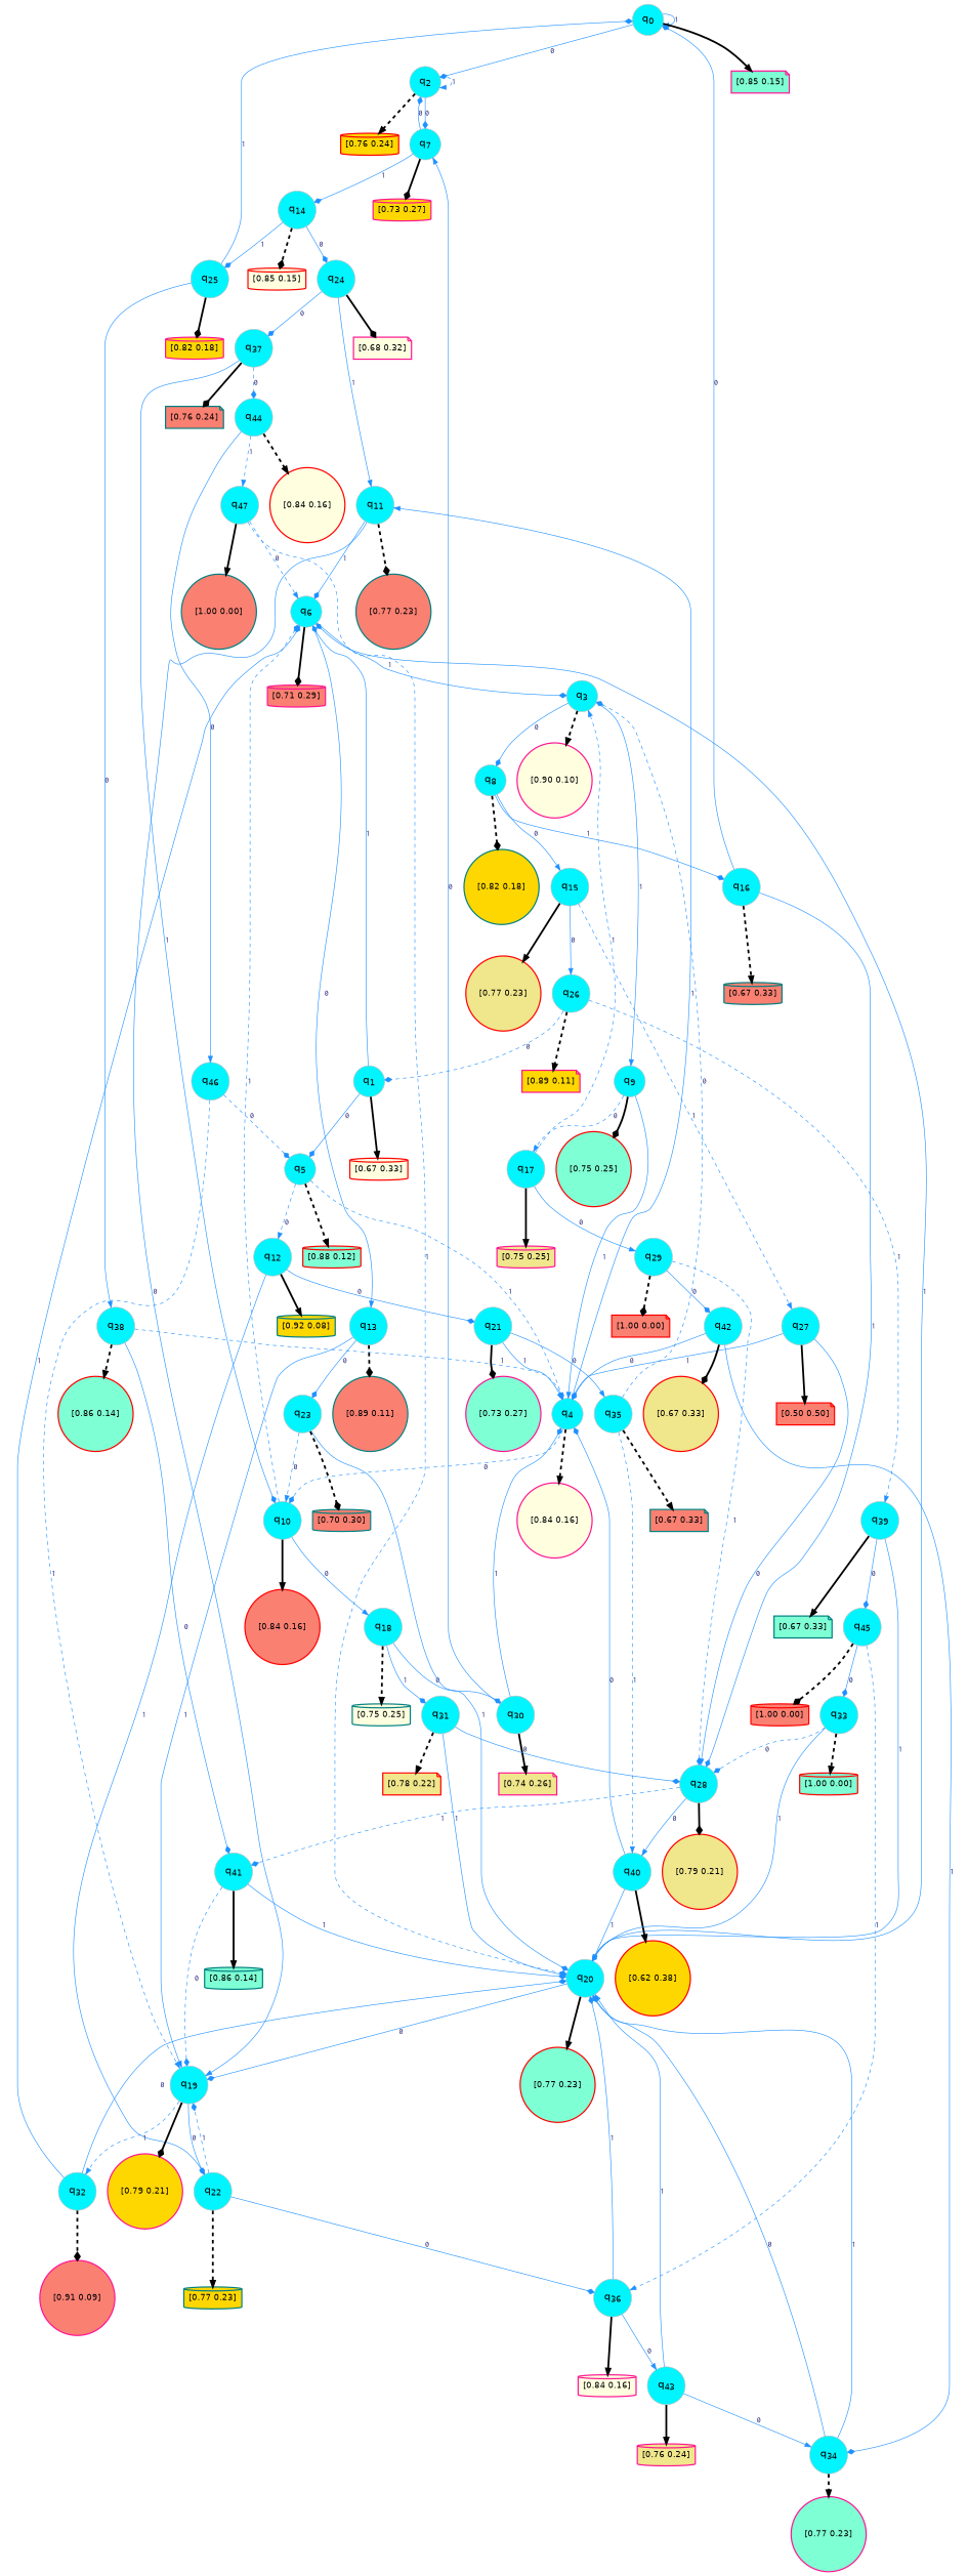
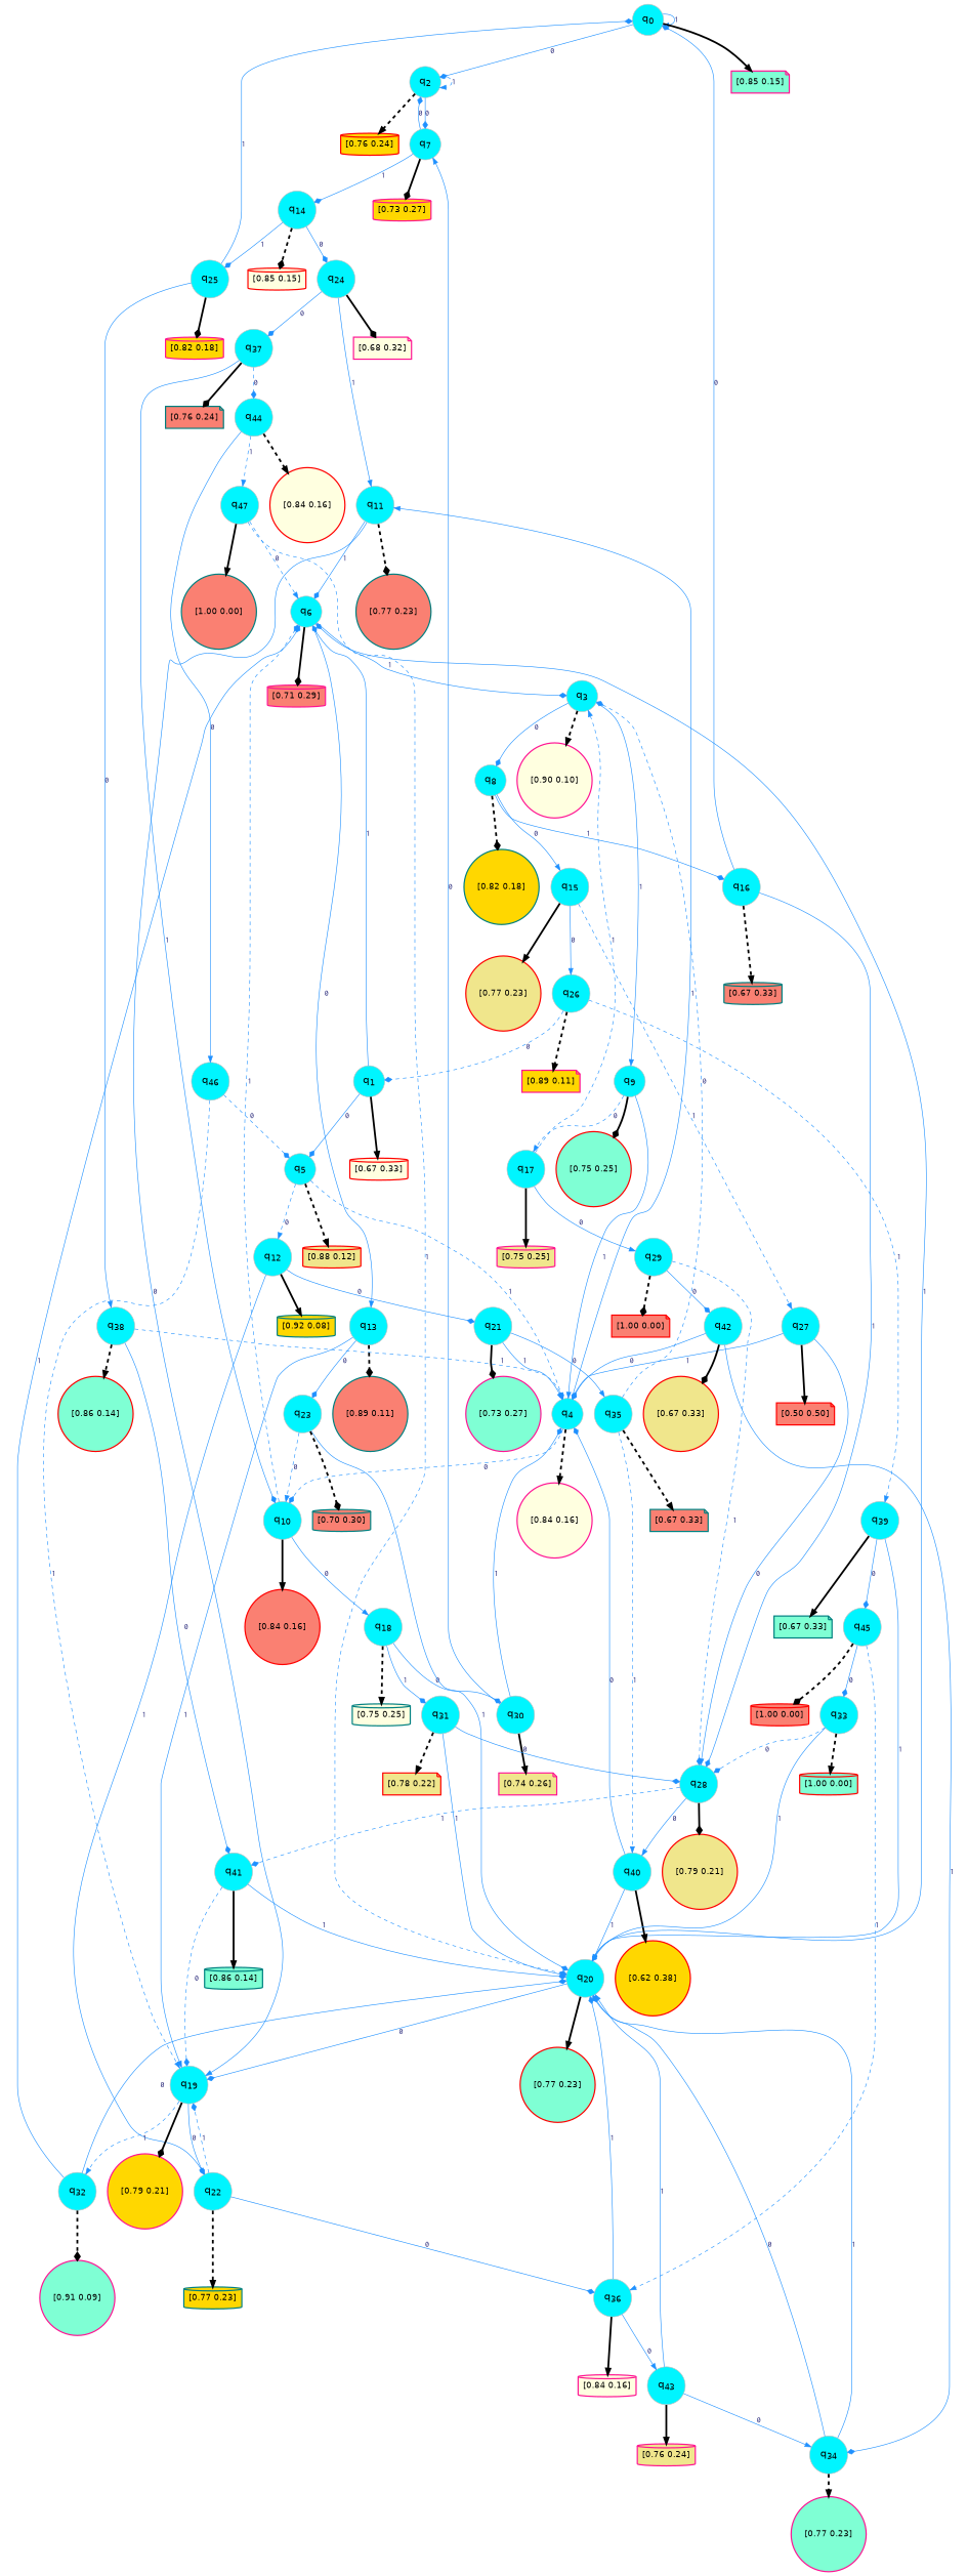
  digraph {
    rankdir=TD
    node [color=gray fillcolor=turquoise1 fontcolor=black fontname=Helvetica fontsize=16 fontweight=bold shape=circle style=filled]
    edge [arrowhead=diamond arrowsize=1 color=dodgerblue1 fontcolor=midnightblue fontname=courier fontweight=bold penwidth=1 style=solid weight=20]
    n1 [label=<q<SUB>0</SUB>>]
    n2 [label=<q<SUB>2</SUB>>]
    n3 [color=deeppink fillcolor=aquamarine fontsize=14 label="[0.85 0.15]" penwidth=2 shape=note]
    n4 [label=<q<SUB>7</SUB>>]
    n5 [color=red fillcolor=gold fontsize=14 label="[0.76 0.24]" penwidth=2 shape=cylinder]
    n6 [label=<q<SUB>1</SUB>>]
    n7 [label=<q<SUB>5</SUB>>]
    n8 [label=<q<SUB>6</SUB>>]
    n9 [color=red fillcolor=lightyellow fontsize=14 label="[0.67 0.33]" penwidth=2 shape=cylinder]
    n10 [label=<q<SUB>4</SUB>>]
    n11 [label=<q<SUB>12</SUB>>]
-   n12 [color=red fillcolor=aquamarine fontsize=14 label="[0.88 0.12]" penwidth=2 shape=cylinder]
+   n12 [color=red fillcolor=khaki fontsize=14 label="[0.88 0.12]" penwidth=2 shape=cylinder]
    n13 [label=<q<SUB>3</SUB>>]
    n14 [label=<q<SUB>13</SUB>>]
    n15 [color=deeppink fillcolor=salmon fontsize=14 label="[0.71 0.29]" penwidth=2 shape=cylinder]
    n16 [label=<q<SUB>14</SUB>>]
    n17 [color=deeppink fillcolor=gold fontsize=14 label="[0.73 0.27]" penwidth=2 shape=cylinder]
    n18 [label=<q<SUB>8</SUB>>]
    n19 [label=<q<SUB>9</SUB>>]
    n20 [color=deeppink fillcolor=lightyellow fontsize=14 label="[0.90 0.10]" penwidth=2]
    n21 [label=<q<SUB>15</SUB>>]
    n22 [label=<q<SUB>16</SUB>>]
    n23 [color=teal fillcolor=gold fontsize=14 label="[0.82 0.18]" penwidth=2]
    n24 [label=<q<SUB>17</SUB>>]
    n25 [color=red fillcolor=aquamarine fontsize=14 label="[0.75 0.25]" penwidth=2]
    n26 [label=<q<SUB>10</SUB>>]
    n27 [label=<q<SUB>11</SUB>>]
    n28 [color=deeppink fillcolor=lightyellow fontsize=14 label="[0.84 0.16]" penwidth=2]
    n29 [label=<q<SUB>18</SUB>>]
    n30 [color=red fillcolor=salmon fontsize=14 label="[0.84 0.16]" penwidth=2]
    n31 [label=<q<SUB>19</SUB>>]
    n32 [color=teal fillcolor=salmon fontsize=14 label="[0.77 0.23]" penwidth=2]
    n33 [label=<q<SUB>21</SUB>>]
    n34 [label=<q<SUB>22</SUB>>]
    n35 [color=teal fillcolor=gold fontsize=14 label="[0.92 0.08]" penwidth=2 shape=cylinder]
    n36 [label=<q<SUB>23</SUB>>]
    n37 [color=teal fillcolor=salmon fontsize=14 label="[0.89 0.11]" penwidth=2]
    n38 [label=<q<SUB>24</SUB>>]
    n39 [label=<q<SUB>25</SUB>>]
    n40 [color=red fillcolor=lightyellow fontsize=14 label="[0.85 0.15]" penwidth=2 shape=cylinder]
    n41 [label=<q<SUB>26</SUB>>]
    n42 [label=<q<SUB>27</SUB>>]
    n43 [color=red fillcolor=khaki fontsize=14 label="[0.77 0.23]" penwidth=2]
    n44 [label=<q<SUB>28</SUB>>]
    n45 [color=teal fillcolor=salmon fontsize=14 label="[0.67 0.33]" penwidth=2 shape=cylinder]
    n46 [label=<q<SUB>29</SUB>>]
    n47 [color=deeppink fillcolor=khaki fontsize=14 label="[0.75 0.25]" penwidth=2 shape=cylinder]
    n48 [label=<q<SUB>30</SUB>>]
    n49 [label=<q<SUB>31</SUB>>]
    n50 [color=teal fillcolor=lightyellow fontsize=14 label="[0.75 0.25]" penwidth=2 shape=cylinder]
    n51 [label=<q<SUB>32</SUB>>]
    n52 [color=deeppink fillcolor=gold fontsize=14 label="[0.79 0.21]" penwidth=2]
    n53 [label=<q<SUB>35</SUB>>]
    n54 [color=deeppink fillcolor=aquamarine fontsize=14 label="[0.73 0.27]" penwidth=2]
    n55 [label=<q<SUB>36</SUB>>]
    n56 [color=teal fillcolor=gold fontsize=14 label="[0.77 0.23]" penwidth=2 shape=cylinder]
    n57 [label=<q<SUB>20</SUB>>]
    n58 [color=teal fillcolor=salmon fontsize=14 label="[0.70 0.30]" penwidth=2 shape=cylinder]
    n59 [label=<q<SUB>37</SUB>>]
    n60 [color=deeppink fillcolor=lightyellow fontsize=14 label="[0.68 0.32]" penwidth=2 shape=note]
    n61 [label=<q<SUB>38</SUB>>]
    n62 [color=deeppink fillcolor=gold fontsize=14 label="[0.82 0.18]" penwidth=2 shape=cylinder]
    n63 [label=<q<SUB>39</SUB>>]
    n64 [color=deeppink fillcolor=gold fontsize=14 label="[0.89 0.11]" penwidth=2 shape=note]
    n65 [color=red fillcolor=salmon fontsize=14 label="[0.50 0.50]" penwidth=2 shape=note]
    n66 [label=<q<SUB>40</SUB>>]
    n67 [label=<q<SUB>41</SUB>>]
    n68 [color=red fillcolor=khaki fontsize=14 label="[0.79 0.21]" penwidth=2]
    n69 [label=<q<SUB>42</SUB>>]
    n70 [color=red fillcolor=salmon fontsize=14 label="[1.00 0.00]" penwidth=2 shape=note]
    n71 [color=deeppink fillcolor=khaki fontsize=14 label="[0.74 0.26]" penwidth=2 shape=note]
    n72 [color=red fillcolor=khaki fontsize=14 label="[0.78 0.22]" penwidth=2 shape=note]
-   n73 [color=deeppink fillcolor=salmon fontsize=14 label="[0.91 0.09]" penwidth=2]
+   n73 [color=deeppink fillcolor=aquamarine fontsize=14 label="[0.91 0.09]" penwidth=2]
    n74 [color=red fillcolor=aquamarine fontsize=14 label="[0.77 0.23]" penwidth=2]
    n75 [color=teal fillcolor=salmon fontsize=14 label="[0.67 0.33]" penwidth=2 shape=note]
    n76 [label=<q<SUB>43</SUB>>]
    n77 [color=deeppink fillcolor=lightyellow fontsize=14 label="[0.84 0.16]" penwidth=2 shape=cylinder]
    n78 [label=<q<SUB>44</SUB>>]
    n79 [color=teal fillcolor=salmon fontsize=14 label="[0.76 0.24]" penwidth=2 shape=note]
    n80 [color=red fillcolor=aquamarine fontsize=14 label="[0.86 0.14]" penwidth=2]
    n81 [label=<q<SUB>45</SUB>>]
    n82 [color=teal fillcolor=aquamarine fontsize=14 label="[0.67 0.33]" penwidth=2 shape=note]
    n83 [color=red fillcolor=gold fontsize=14 label="[0.62 0.38]" penwidth=2]
    n84 [color=teal fillcolor=aquamarine fontsize=14 label="[0.86 0.14]" penwidth=2 shape=cylinder]
    n85 [label=<q<SUB>34</SUB>>]
    n86 [color=red fillcolor=khaki fontsize=14 label="[0.67 0.33]" penwidth=2]
    n87 [label=<q<SUB>33</SUB>>]
    n88 [color=red fillcolor=aquamarine fontsize=14 label="[1.00 0.00]" penwidth=2 shape=cylinder]
    n89 [color=deeppink fillcolor=aquamarine fontsize=14 label="[0.77 0.23]" penwidth=2]
    n90 [color=deeppink fillcolor=khaki fontsize=14 label="[0.76 0.24]" penwidth=2 shape=cylinder]
    n91 [label=<q<SUB>46</SUB>>]
    n92 [label=<q<SUB>47</SUB>>]
    n93 [color=red fillcolor=lightyellow fontsize=14 label="[0.84 0.16]" penwidth=2]
    n94 [color=red fillcolor=salmon fontsize=14 label="[1.00 0.00]" penwidth=2 shape=cylinder]
    n95 [color=teal fillcolor=salmon fontsize=14 label="[1.00 0.00]" penwidth=2]
    n1 -> n1 [arrowhead=normal label=1 style=bold]
    n1 -> n2 [label=0]
    n1 -> n3 [arrowhead=normal color=black penwidth=3]
    n2 -> n2 [arrowhead=normal label=1 style=dashed]
    n2 -> n4 [label=0]
    n2 -> n5 [arrowhead=normal color=black penwidth=3 style=dashed]
    n4 -> n2 [label=0]
    n4 -> n16 [label=1 style=bold]
    n4 -> n17 [color=black penwidth=3]
    n6 -> n7 [label=0 style=bold]
    n6 -> n8 [label=1]
    n6 -> n9 [arrowhead=normal color=black penwidth=3]
    n7 -> n10 [arrowhead=normal label=1 style=dashed]
    n7 -> n11 [arrowhead=normal label=0 style=dashed]
    n7 -> n12 [arrowhead=normal color=black penwidth=3 style=dashed]
    n8 -> n13 [label=1]
    n8 -> n14 [arrowhead=normal label=0 style=bold]
    n8 -> n15 [color=black penwidth=3]
    n10 -> n26 [label=0 style=dashed]
    n10 -> n27 [arrowhead=normal label=1]
    n10 -> n28 [arrowhead=normal color=black penwidth=3 style=dashed]
    n11 -> n33 [label=0 style=bold]
    n11 -> n34 [arrowhead=normal label=1 style=bold]
    n11 -> n35 [arrowhead=normal color=black penwidth=3]
    n13 -> n18 [label=0]
    n13 -> n19 [arrowhead=normal label=1 style=bold]
    n13 -> n20 [arrowhead=normal color=black penwidth=3 style=dashed]
    n14 -> n31 [arrowhead=normal label=1 style=bold]
    n14 -> n36 [label=0 style=bold]
    n14 -> n37 [color=black penwidth=3 style=dashed]
    n16 -> n38 [label=0 style=bold]
    n16 -> n39 [label=1]
    n16 -> n40 [color=black penwidth=3 style=dashed]
    n18 -> n21 [arrowhead=normal label=0]
    n18 -> n22 [label=1 style=bold]
    n18 -> n23 [color=black penwidth=3 style=dashed]
    n19 -> n10 [arrowhead=normal label=1 style=bold]
    n19 -> n24 [arrowhead=normal label=0 style=dashed]
    n19 -> n25 [color=black penwidth=3]
    n21 -> n41 [arrowhead=normal label=0 style=bold]
    n21 -> n42 [arrowhead=normal label=1 style=dashed]
    n21 -> n43 [arrowhead=normal color=black penwidth=3]
    n22 -> n1 [label=0 style=bold]
    n22 -> n44 [label=1]
    n22 -> n45 [arrowhead=normal color=black penwidth=3 style=dashed]
    n24 -> n13 [arrowhead=normal label=1 style=dashed]
    n24 -> n46 [arrowhead=normal label=0]
    n24 -> n47 [arrowhead=normal color=black penwidth=3 style=bold]
    n26 -> n8 [label=1 style=dashed]
    n26 -> n29 [arrowhead=normal label=0]
    n26 -> n30 [arrowhead=normal color=black penwidth=3 style=bold]
    n27 -> n8 [label=1 style=bold]
    n27 -> n31 [arrowhead=normal label=0 style=bold]
    n27 -> n32 [color=black penwidth=3 style=dashed]
    n29 -> n48 [label=0 style=bold]
    n29 -> n49 [label=1]
    n29 -> n50 [arrowhead=normal color=black penwidth=3 style=dashed]
    n31 -> n34 [label=0 style=bold]
    n31 -> n51 [arrowhead=normal label=1 style=dashed]
    n31 -> n52 [color=black penwidth=3 style=bold]
    n33 -> n10 [arrowhead=normal label=1]
    n33 -> n53 [arrowhead=normal label=0]
    n33 -> n54 [color=black penwidth=3]
    n34 -> n31 [label=1 style=dashed]
    n34 -> n55 [label=0 style=bold]
    n34 -> n56 [arrowhead=normal color=black penwidth=3 style=dashed]
    n36 -> n26 [arrowhead=normal label=0 style=dashed]
    n36 -> n57 [label=1]
    n36 -> n58 [color=black penwidth=3 style=dashed]
    n38 -> n27 [arrowhead=normal label=1 style=bold]
    n38 -> n59 [label=0]
    n38 -> n60 [color=black penwidth=3 style=bold]
    n39 -> n1 [label=1]
    n39 -> n61 [arrowhead=normal label=0]
    n39 -> n62 [color=black penwidth=3]
    n41 -> n6 [label=0 style=dashed]
    n41 -> n63 [arrowhead=normal label=1 style=dashed]
    n41 -> n64 [arrowhead=normal color=black penwidth=3 style=dashed]
    n42 -> n10 [label=1 style=bold]
    n42 -> n44 [arrowhead=normal label=0]
    n42 -> n65 [arrowhead=normal color=black penwidth=3 style=bold]
    n44 -> n66 [arrowhead=normal label=0 style=bold]
    n44 -> n67 [label=1 style=dashed]
    n44 -> n68 [color=black penwidth=3 style=bold]
    n46 -> n44 [label=1 style=dashed]
    n46 -> n69 [label=0 style=bold]
    n46 -> n70 [color=black penwidth=3 style=dashed]
    n48 -> n4 [arrowhead=normal label=0 style=bold]
    n48 -> n10 [label=1 style=bold]
    n48 -> n71 [arrowhead=normal color=black penwidth=3 style=bold]
    n49 -> n44 [label=0 style=bold]
    n49 -> n57 [arrowhead=normal label=1 style=bold]
    n49 -> n72 [arrowhead=normal color=black penwidth=3 style=dashed]
    n51 -> n8 [label=1]
    n51 -> n57 [label=0 style=bold]
    n51 -> n73 [color=black penwidth=3 style=dashed]
    n53 -> n13 [label=0 style=dashed]
    n53 -> n66 [arrowhead=normal label=1 style=dashed]
    n53 -> n75 [arrowhead=normal color=black penwidth=3 style=dashed]
    n55 -> n57 [label=1]
    n55 -> n76 [arrowhead=normal label=0 style=bold]
    n55 -> n77 [arrowhead=normal color=black penwidth=3 style=bold]
    n57 -> n8 [label=1]
    n57 -> n31 [label=0]
    n57 -> n74 [arrowhead=normal color=black penwidth=3 style=bold]
    n59 -> n26 [label=1 style=bold]
    n59 -> n78 [label=0 style=dashed]
    n59 -> n79 [color=black penwidth=3]
    n61 -> n10 [label=1 style=dashed]
    n61 -> n67 [label=0 style=bold]
    n61 -> n80 [arrowhead=normal color=black penwidth=3 style=dashed]
    n63 -> n57 [arrowhead=normal label=1 style=bold]
    n63 -> n81 [label=0]
    n63 -> n82 [arrowhead=normal color=black penwidth=3]
    n66 -> n10 [label=0]
    n66 -> n57 [arrowhead=normal label=1]
    n66 -> n83 [arrowhead=normal color=black penwidth=3]
    n67 -> n31 [label=0 style=dashed]
    n67 -> n57 [label=1 style=bold]
    n67 -> n84 [arrowhead=normal color=black penwidth=3]
    n69 -> n10 [label=0]
    n69 -> n85 [label=1]
    n69 -> n86 [color=black penwidth=3]
    n76 -> n57 [arrowhead=normal label=1]
    n76 -> n85 [arrowhead=normal label=0]
    n76 -> n90 [arrowhead=normal color=black penwidth=3 style=bold]
    n78 -> n91 [arrowhead=normal label=0 style=bold]
    n78 -> n92 [arrowhead=normal label=1 style=dashed]
    n78 -> n93 [arrowhead=normal color=black penwidth=3 style=dashed]
    n81 -> n55 [arrowhead=normal label=1 style=dashed]
    n81 -> n87 [label=0 style=bold]
    n81 -> n94 [color=black penwidth=3 style=dashed]
    n85 -> n57 [label=0]
    n85 -> n57 [label=1]
    n85 -> n89 [arrowhead=normal color=black penwidth=3 style=dashed]
    n87 -> n44 [label=0 style=dashed]
    n87 -> n57 [label=1]
    n87 -> n88 [arrowhead=normal color=black penwidth=3 style=dashed]
    n91 -> n7 [label=0 style=dashed]
    n91 -> n31 [arrowhead=normal label=1 style=dashed]
    n92 -> n8 [arrowhead=normal label=0 style=dashed]
    n92 -> n57 [label=1 style=dashed]
    n92 -> n95 [arrowhead=normal color=black penwidth=3]
  }
